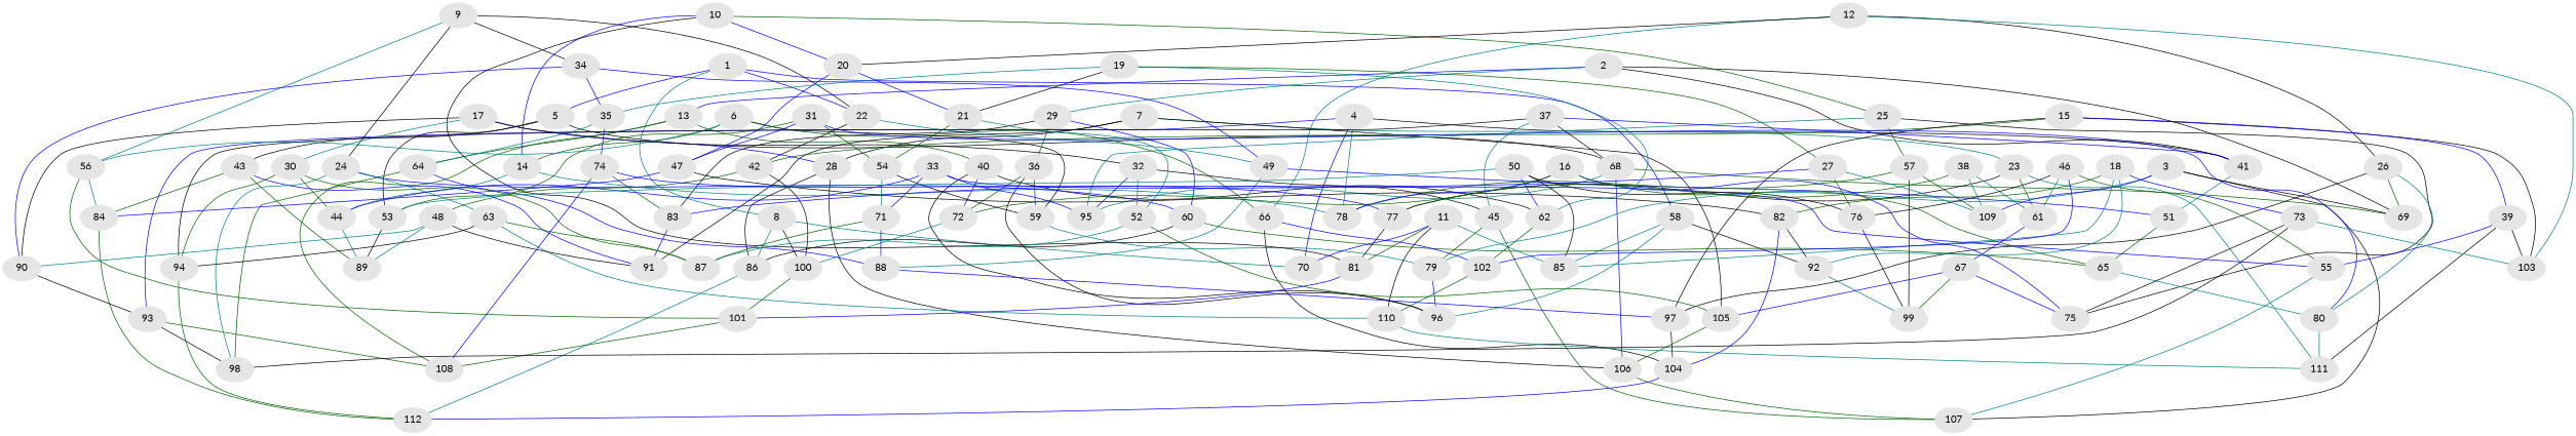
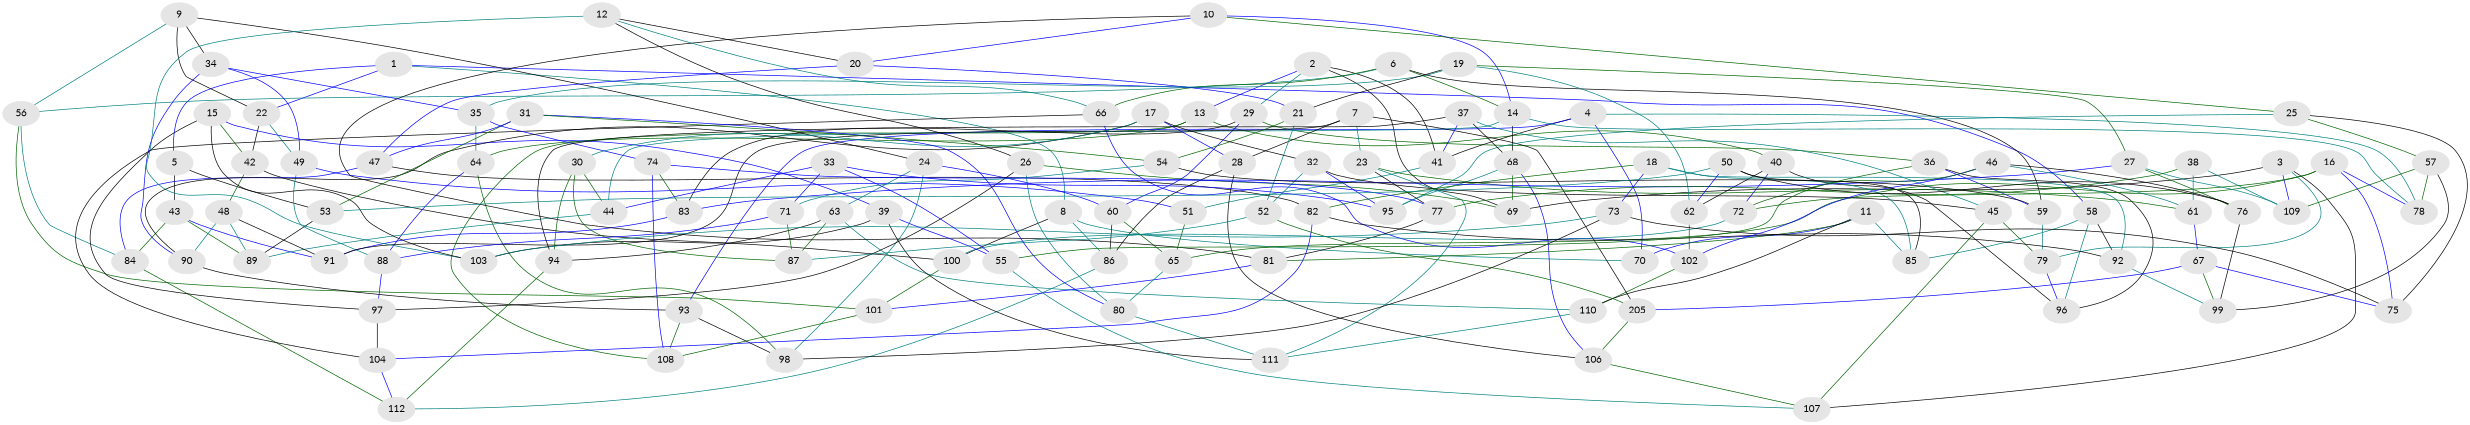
  graph {
    fontname=Lato
    node [color=gray90 fontname=Lato style=filled]
    edge [color=black fontname=Lato]
    1
    5
    8
    22
    58
    43
    53
    68
    70
    86
    100
    42
    49
    85
    92
    96
    2
    13
    29
    41
    69
    40
    64
    108
    60
    83
    36
    51
    3
    79
    107
    109
    4
    78
    93
    98
    91
    84
    89
    95
    106
    6
    14
    56
    59
    66
    44
    101
    102
    104
    7
    23
    28
-   105
+   105 [label=205]
    61
    77
    111
    112
    9
    24
    34
    63
    90
    35
    10
    20
    25
    81
    21
    47
    75
    57
    11
    110
    12
    26
    103
    97
    80
    72
    62
    88
    15
    39
    55
    48
    16
    65
    17
    30
    32
    87
    94
    52
    45
    18
    73
    82
    99
    19
    27
    54
    76
    74
    71
    67
    31
    33
    37
    38
    46
    50
    1 -- 5 [color=blue]
    1 -- 8 [color=teal]
    1 -- 22 [color=blue]
    1 -- 58 [color=blue]
    5 -- 43
    5 -- 53
-   5 -- 68
+   14 -- 68
    8 -- 70 [color=teal]
    8 -- 86 [color=teal]
    8 -- 100
    22 -- 42
    22 -- 49 [color=teal]
    58 -- 85 [color=teal]
    58 -- 92
    58 -- 96 [color=teal]
    43 -- 91 [color=blue]
    43 -- 84 [color=darkgreen]
    43 -- 89 [color=darkgreen]
    53 -- 89
    68 -- 69 [color=darkgreen]
    68 -- 95 [color=teal]
    68 -- 106 [color=blue]
    86 -- 112 [color=teal]
    100 -- 101 [color=darkgreen]
    42 -- 100
    42 -- 48 [color=darkgreen]
    49 -- 51 [color=blue]
    49 -- 88 [color=teal]
    92 -- 99 [color=teal]
    2 -- 13 [color=blue]
    2 -- 29 [color=teal]
    2 -- 41
    2 -- 69
    13 -- 40 [color=darkgreen]
    13 -- 64 [color=darkgreen]
    13 -- 108 [color=darkgreen]
    29 -- 60 [color=blue]
    29 -- 83
    29 -- 36 [color=darkgreen]
    41 -- 51 [color=teal]
    40 -- 96
    40 -- 72 [color=blue]
    40 -- 62
    64 -- 98 [color=darkgreen]
    64 -- 88 [color=blue]
    60 -- 86
    60 -- 65 [color=darkgreen]
    83 -- 91 [color=blue]
    36 -- 96
    36 -- 59 [color=blue]
    36 -- 72 [color=darkgreen]
    51 -- 65 [color=darkgreen]
    3 -- 69
    3 -- 79 [color=teal]
    3 -- 107
    3 -- 109 [color=blue]
    79 -- 96 [color=blue]
    4 -- 70 [color=blue]
    4 -- 41
    4 -- 78 [color=teal]
    4 -- 93 [color=blue]
    93 -- 108 [color=darkgreen]
    93 -- 98
    84 -- 112 [color=darkgreen]
    106 -- 107 [color=darkgreen]
    6 -- 14 [color=darkgreen]
    6 -- 56 [color=teal]
    6 -- 59
    6 -- 66 [color=darkgreen]
    14 -- 78 [color=teal]
    14 -- 44 [color=teal]
    56 -- 84 [color=teal]
    56 -- 101 [color=darkgreen]
    59 -- 79 [color=teal]
    66 -- 102 [color=blue]
    66 -- 104
    44 -- 89 [color=teal]
    101 -- 108 [color=darkgreen]
    102 -- 110 [color=darkgreen]
    104 -- 112 [color=blue]
    7 -- 91
    7 -- 23 [color=teal]
    7 -- 28
    7 -- 105
    23 -- 61 [color=darkgreen]
    23 -- 77
    23 -- 111 [color=teal]
    28 -- 86
    28 -- 106
    105 -- 106 [color=darkgreen]
    61 -- 67 [color=blue]
    77 -- 81
    9 -- 22
    9 -- 56 [color=teal]
    9 -- 24
    9 -- 34
    24 -- 60 [color=blue]
    24 -- 98 [color=teal]
    24 -- 63 [color=teal]
    34 -- 49 [color=blue]
    34 -- 90 [color=blue]
    34 -- 35 [color=blue]
    63 -- 110 [color=teal]
    63 -- 87 [color=darkgreen]
    63 -- 94
    90 -- 93
    35 -- 64 [color=teal]
    35 -- 74 [color=blue]
    10 -- 14 [color=blue]
    10 -- 20 [color=blue]
    10 -- 25 [color=darkgreen]
    10 -- 81
    20 -- 21 [color=blue]
    20 -- 47 [color=blue]
    25 -- 95 [color=teal]
    25 -- 75
    25 -- 57 [color=darkgreen]
    81 -- 101 [color=blue]
    21 -- 52 [color=teal]
    21 -- 54 [color=darkgreen]
    47 -- 84 [color=blue]
    47 -- 82
    57 -- 109 [color=darkgreen]
    57 -- 78 [color=darkgreen]
    57 -- 99
    11 -- 70 [color=blue]
    11 -- 85 [color=teal]
    11 -- 81 [color=darkgreen]
    11 -- 110
    110 -- 111 [color=teal]
    12 -- 66 [color=teal]
    12 -- 20
    12 -- 26
    12 -- 103 [color=teal]
    26 -- 69 [color=darkgreen]
    26 -- 97
    26 -- 80 [color=teal]
    97 -- 104
    80 -- 111 [color=teal]
    72 -- 100 [color=teal]
    62 -- 102 [color=darkgreen]
    88 -- 97 [color=blue]
    15 -- 42 [color=darkgreen]
    15 -- 103
    15 -- 97
    15 -- 39 [color=blue]
    39 -- 111
    39 -- 103
    39 -- 55 [color=blue]
    55 -- 107 [color=teal]
    48 -- 91
    48 -- 89 [color=teal]
    48 -- 90 [color=teal]
    16 -- 78 [color=blue]
    16 -- 75 [color=blue]
    16 -- 72 [color=darkgreen]
    16 -- 65 [color=darkgreen]
    65 -- 80 [color=teal]
    17 -- 28 [color=blue]
    17 -- 90
    17 -- 30 [color=teal]
    17 -- 32
    30 -- 44 [color=darkgreen]
    30 -- 87 [color=darkgreen]
    30 -- 94 [color=darkgreen]
    32 -- 95 [color=blue]
    32 -- 52 [color=teal]
    32 -- 45
    94 -- 112 [color=darkgreen]
    52 -- 105 [color=darkgreen]
    52 -- 87 [color=teal]
    45 -- 79 [color=darkgreen]
    45 -- 107 [color=darkgreen]
    18 -- 85 [color=teal]
    18 -- 92 [color=teal]
    18 -- 73 [color=blue]
    18 -- 82 [color=darkgreen]
    73 -- 98
    73 -- 75
    73 -- 103 [color=teal]
    82 -- 92
    82 -- 104 [color=blue]
    19 -- 35 [color=teal]
    19 -- 21
    19 -- 62 [color=teal]
    19 -- 27 [color=darkgreen]
    27 -- 83 [color=blue]
    27 -- 109 [color=teal]
    27 -- 76 [color=darkgreen]
    54 -- 59
    54 -- 71 [color=teal]
    76 -- 99
    74 -- 108 [color=blue]
    74 -- 83 [color=darkgreen]
    74 -- 77 [color=blue]
    71 -- 88 [color=blue]
    71 -- 87 [color=darkgreen]
    67 -- 105 [color=blue]
    67 -- 75 [color=blue]
    67 -- 99 [color=darkgreen]
    31 -- 53 [color=darkgreen]
    31 -- 47 [color=blue]
    31 -- 80 [color=blue]
    31 -- 54 [color=darkgreen]
    33 -- 95 [color=blue]
    33 -- 44 [color=blue]
    33 -- 55 [color=blue]
    33 -- 71 [color=blue]
    37 -- 68
    37 -- 41 [color=blue]
    37 -- 94
    37 -- 45 [color=teal]
    38 -- 109 [color=teal]
    38 -- 61 [color=teal]
    38 -- 77 [color=darkgreen]
    46 -- 102 [color=blue]
    46 -- 61 [color=teal]
    46 -- 55 [color=darkgreen]
    46 -- 76
    50 -- 53 [color=teal]
    50 -- 85
    50 -- 62 [color=blue]
    50 -- 76
  }
